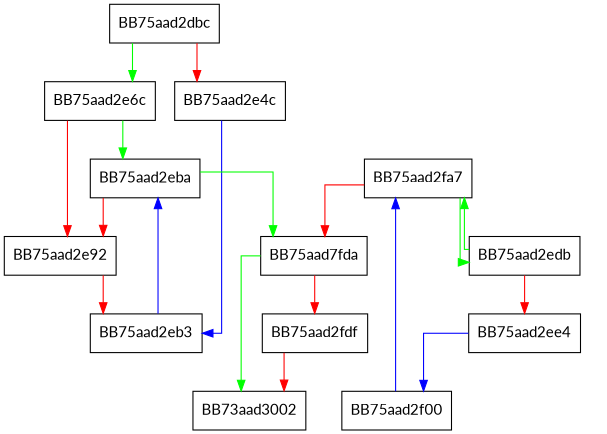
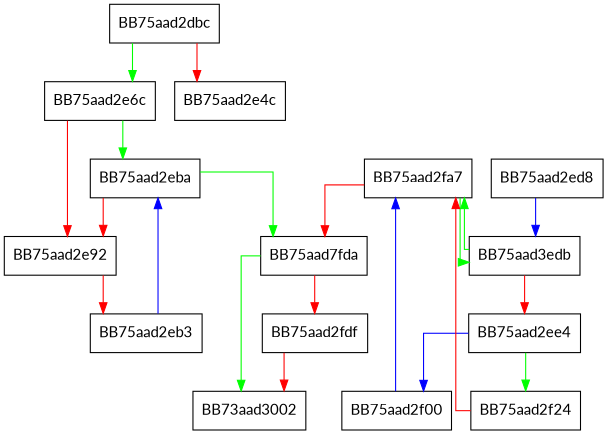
  digraph {
    fontname=Lato
    splines=ortho
    node [fontname=Lato shape=box]
    edge [color=red fontname=Lato]
    BB75aad2dbc
    BB75aad2e6c
    BB75aad2e4c
    BB75aad2eba
    BB75aad2e92
    BB75aad2eb3
    n7 [label=BB75aad7fda]
    n8 [label=BB73aad3002]
    BB75aad2fdf
-   BB75aad2edb
+   BB75aad2ed8
+   BB75aad2edb [label=BB75aad3edb]
    BB75aad2fa7
    BB75aad2ee4
+   BB75aad2f24
    BB75aad2f00
    BB75aad2dbc -> BB75aad2e6c [color=green]
    BB75aad2dbc -> BB75aad2e4c
    BB75aad2e6c -> BB75aad2eba [color=green]
    BB75aad2e6c -> BB75aad2e92
-   BB75aad2e4c -> BB75aad2eb3 [color=blue]
    BB75aad2eba -> BB75aad2e92
    BB75aad2eba -> n7 [color=green]
    BB75aad2e92 -> BB75aad2eb3
    BB75aad2eb3 -> BB75aad2eba [color=blue]
    n7 -> n8 [color=green]
    n7 -> BB75aad2fdf
    BB75aad2fdf -> n8
+   BB75aad2ed8 -> BB75aad2edb [color=blue]
    BB75aad2edb -> BB75aad2fa7 [color=green]
    BB75aad2edb -> BB75aad2ee4
    BB75aad2fa7 -> n7
    BB75aad2fa7 -> BB75aad2edb [color=green]
+   BB75aad2ee4 -> BB75aad2f24 [color=green]
    BB75aad2ee4 -> BB75aad2f00 [color=blue]
+   BB75aad2f24 -> BB75aad2fa7
    BB75aad2f00 -> BB75aad2fa7 [color=blue]
  }
